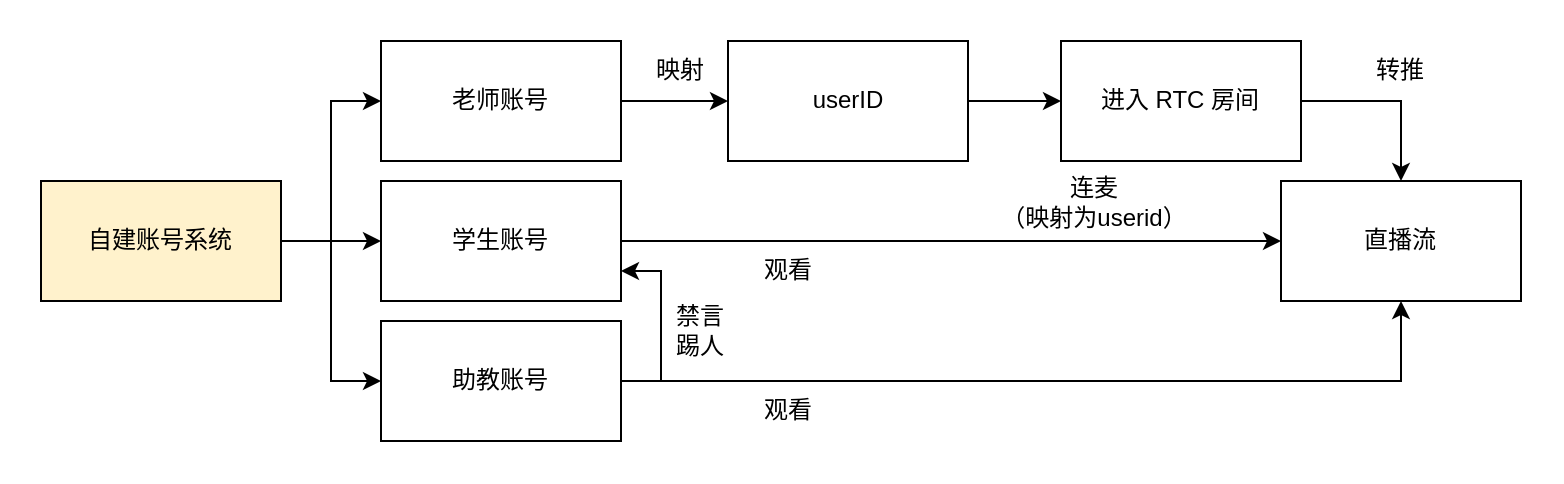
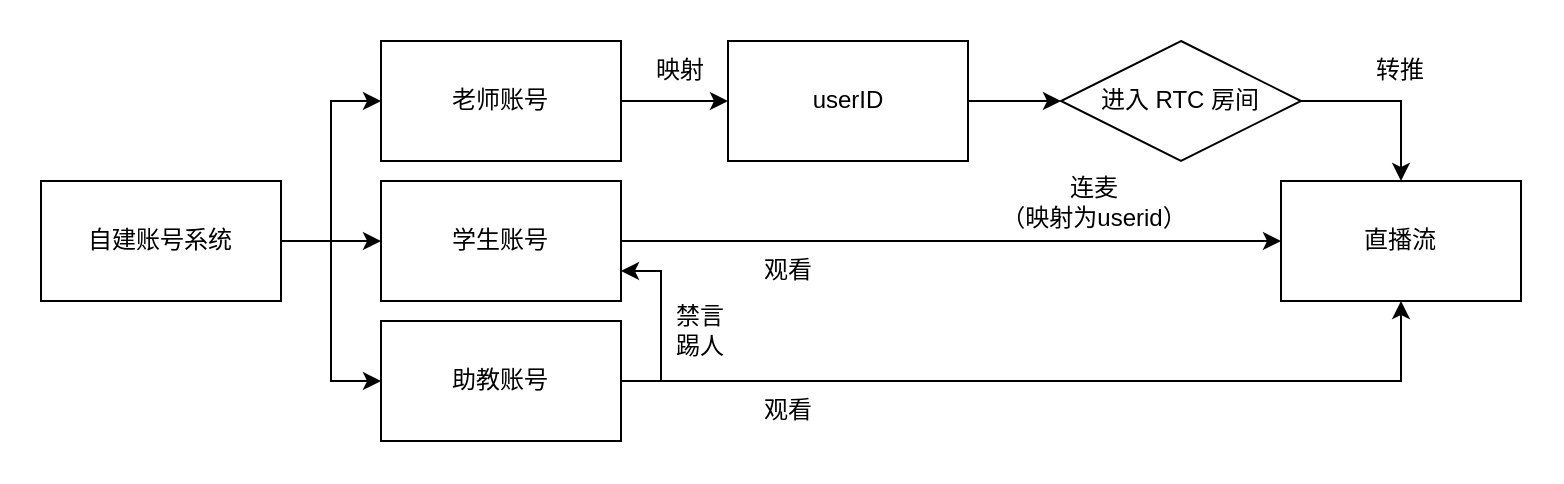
  <mxCell id="0" />
  <mxCell id="1" parent="0" />
  <mxCell id="2" value="" style="edgeStyle=orthogonalEdgeStyle;rounded=0;orthogonalLoop=1;jettySize=auto;html=1;entryX=0;entryY=0.5;entryDx=0;entryDy=0;" edge="1" parent="1" source="5" target="7"><mxGeometry relative="1" as="geometry" /></mxCell>
  <mxCell id="3" value="" style="edgeStyle=orthogonalEdgeStyle;rounded=0;orthogonalLoop=1;jettySize=auto;html=1;" edge="1" parent="1" source="5" target="9"><mxGeometry relative="1" as="geometry" /></mxCell>
  <mxCell id="4" style="edgeStyle=orthogonalEdgeStyle;rounded=0;orthogonalLoop=1;jettySize=auto;html=1;exitX=1;exitY=0.5;exitDx=0;exitDy=0;entryX=0;entryY=0.5;entryDx=0;entryDy=0;" edge="1" parent="1" source="5" target="12"><mxGeometry relative="1" as="geometry" /></mxCell>
- <mxCell id="5" value="自建账号系统" style="rounded=0;whiteSpace=wrap;html=1;fillColor=#fff2cc;" vertex="1" parent="1"><mxGeometry x="20" y="90" width="120" height="60" as="geometry" /></mxCell>
+ <mxCell id="5" value="自建账号系统" style="rounded=0;whiteSpace=wrap;html=1;" vertex="1" parent="1"><mxGeometry x="20" y="90" width="120" height="60" as="geometry" /></mxCell>
  <mxCell id="6" style="edgeStyle=orthogonalEdgeStyle;rounded=0;orthogonalLoop=1;jettySize=auto;html=1;exitX=1;exitY=0.5;exitDx=0;exitDy=0;entryX=0;entryY=0.5;entryDx=0;entryDy=0;" edge="1" parent="1" source="7" target="14"><mxGeometry relative="1" as="geometry"><mxPoint x="340" y="50" as="targetPoint" /></mxGeometry></mxCell>
  <mxCell id="7" value="老师账号" style="rounded=0;whiteSpace=wrap;html=1;" vertex="1" parent="1"><mxGeometry x="190" y="20" width="120" height="60" as="geometry" /></mxCell>
  <mxCell id="8" style="edgeStyle=orthogonalEdgeStyle;rounded=0;orthogonalLoop=1;jettySize=auto;html=1;exitX=1;exitY=0.5;exitDx=0;exitDy=0;entryX=0;entryY=0.5;entryDx=0;entryDy=0;" edge="1" parent="1" source="9" target="18"><mxGeometry relative="1" as="geometry" /></mxCell>
  <mxCell id="9" value="学生账号" style="rounded=0;whiteSpace=wrap;html=1;" vertex="1" parent="1"><mxGeometry x="190" y="90" width="120" height="60" as="geometry" /></mxCell>
  <mxCell id="10" style="edgeStyle=orthogonalEdgeStyle;rounded=0;orthogonalLoop=1;jettySize=auto;html=1;exitX=1;exitY=0.5;exitDx=0;exitDy=0;entryX=0.5;entryY=1;entryDx=0;entryDy=0;" edge="1" parent="1" source="12" target="18"><mxGeometry relative="1" as="geometry" /></mxCell>
  <mxCell id="11" style="edgeStyle=orthogonalEdgeStyle;rounded=0;orthogonalLoop=1;jettySize=auto;html=1;exitX=1;exitY=0.5;exitDx=0;exitDy=0;entryX=1;entryY=0.75;entryDx=0;entryDy=0;" edge="1" parent="1" source="12" target="9"><mxGeometry relative="1" as="geometry" /></mxCell>
  <mxCell id="12" value="助教账号" style="rounded=0;whiteSpace=wrap;html=1;" vertex="1" parent="1"><mxGeometry x="190" y="160" width="120" height="60" as="geometry" /></mxCell>
  <mxCell id="13" style="edgeStyle=orthogonalEdgeStyle;rounded=0;orthogonalLoop=1;jettySize=auto;html=1;exitX=1;exitY=0.5;exitDx=0;exitDy=0;entryX=0;entryY=0.5;entryDx=0;entryDy=0;" edge="1" parent="1" source="14" target="17"><mxGeometry relative="1" as="geometry"><mxPoint x="530" y="50" as="targetPoint" /></mxGeometry></mxCell>
  <mxCell id="14" value="userID" style="rounded=0;whiteSpace=wrap;html=1;" vertex="1" parent="1"><mxGeometry x="363.5" y="20" width="120" height="60" as="geometry" /></mxCell>
  <mxCell id="15" value="映射" style="text;html=1;strokeColor=none;fillColor=none;align=center;verticalAlign=middle;whiteSpace=wrap;rounded=0;" vertex="1" parent="1"><mxGeometry x="310" y="20" width="60" height="30" as="geometry" /></mxCell>
  <mxCell id="16" style="edgeStyle=orthogonalEdgeStyle;rounded=0;orthogonalLoop=1;jettySize=auto;html=1;exitX=1;exitY=0.5;exitDx=0;exitDy=0;entryX=0.5;entryY=0;entryDx=0;entryDy=0;" edge="1" parent="1" source="17" target="18"><mxGeometry relative="1" as="geometry"><mxPoint x="700" y="90" as="targetPoint" /></mxGeometry></mxCell>
- <mxCell id="17" value="进入 RTC 房间" style="rounded=0;whiteSpace=wrap;html=1;" vertex="1" parent="1"><mxGeometry x="530" y="20" width="120" height="60" as="geometry" /></mxCell>
+ <mxCell id="17" value="进入 RTC 房间" style="rhombus;whiteSpace=wrap;html=1;" vertex="1" parent="1"><mxGeometry x="530" y="20" width="120" height="60" as="geometry" /></mxCell>
  <mxCell id="18" value="直播流" style="rounded=0;whiteSpace=wrap;html=1;" vertex="1" parent="1"><mxGeometry x="640" y="90" width="120" height="60" as="geometry" /></mxCell>
  <mxCell id="19" value="转推" style="text;html=1;strokeColor=none;fillColor=none;align=center;verticalAlign=middle;whiteSpace=wrap;rounded=0;" vertex="1" parent="1"><mxGeometry x="670" y="20" width="60" height="30" as="geometry" /></mxCell>
  <mxCell id="20" value="观看" style="text;html=1;strokeColor=none;fillColor=none;align=center;verticalAlign=middle;whiteSpace=wrap;rounded=0;" vertex="1" parent="1"><mxGeometry x="364" y="120" width="60" height="30" as="geometry" /></mxCell>
  <mxCell id="21" value="连麦&lt;br&gt;（映射为userid）" style="text;html=1;strokeColor=none;fillColor=none;align=center;verticalAlign=middle;whiteSpace=wrap;rounded=0;" vertex="1" parent="1"><mxGeometry x="492" y="86" width="110" height="30" as="geometry" /></mxCell>
  <mxCell id="22" value="观看" style="text;html=1;strokeColor=none;fillColor=none;align=center;verticalAlign=middle;whiteSpace=wrap;rounded=0;" vertex="1" parent="1"><mxGeometry x="364" y="190" width="60" height="30" as="geometry" /></mxCell>
  <mxCell id="23" value="禁言&lt;br&gt;踢人" style="text;html=1;strokeColor=none;fillColor=none;align=center;verticalAlign=middle;whiteSpace=wrap;rounded=0;" vertex="1" parent="1"><mxGeometry x="320" y="150" width="60" height="30" as="geometry" /></mxCell>
